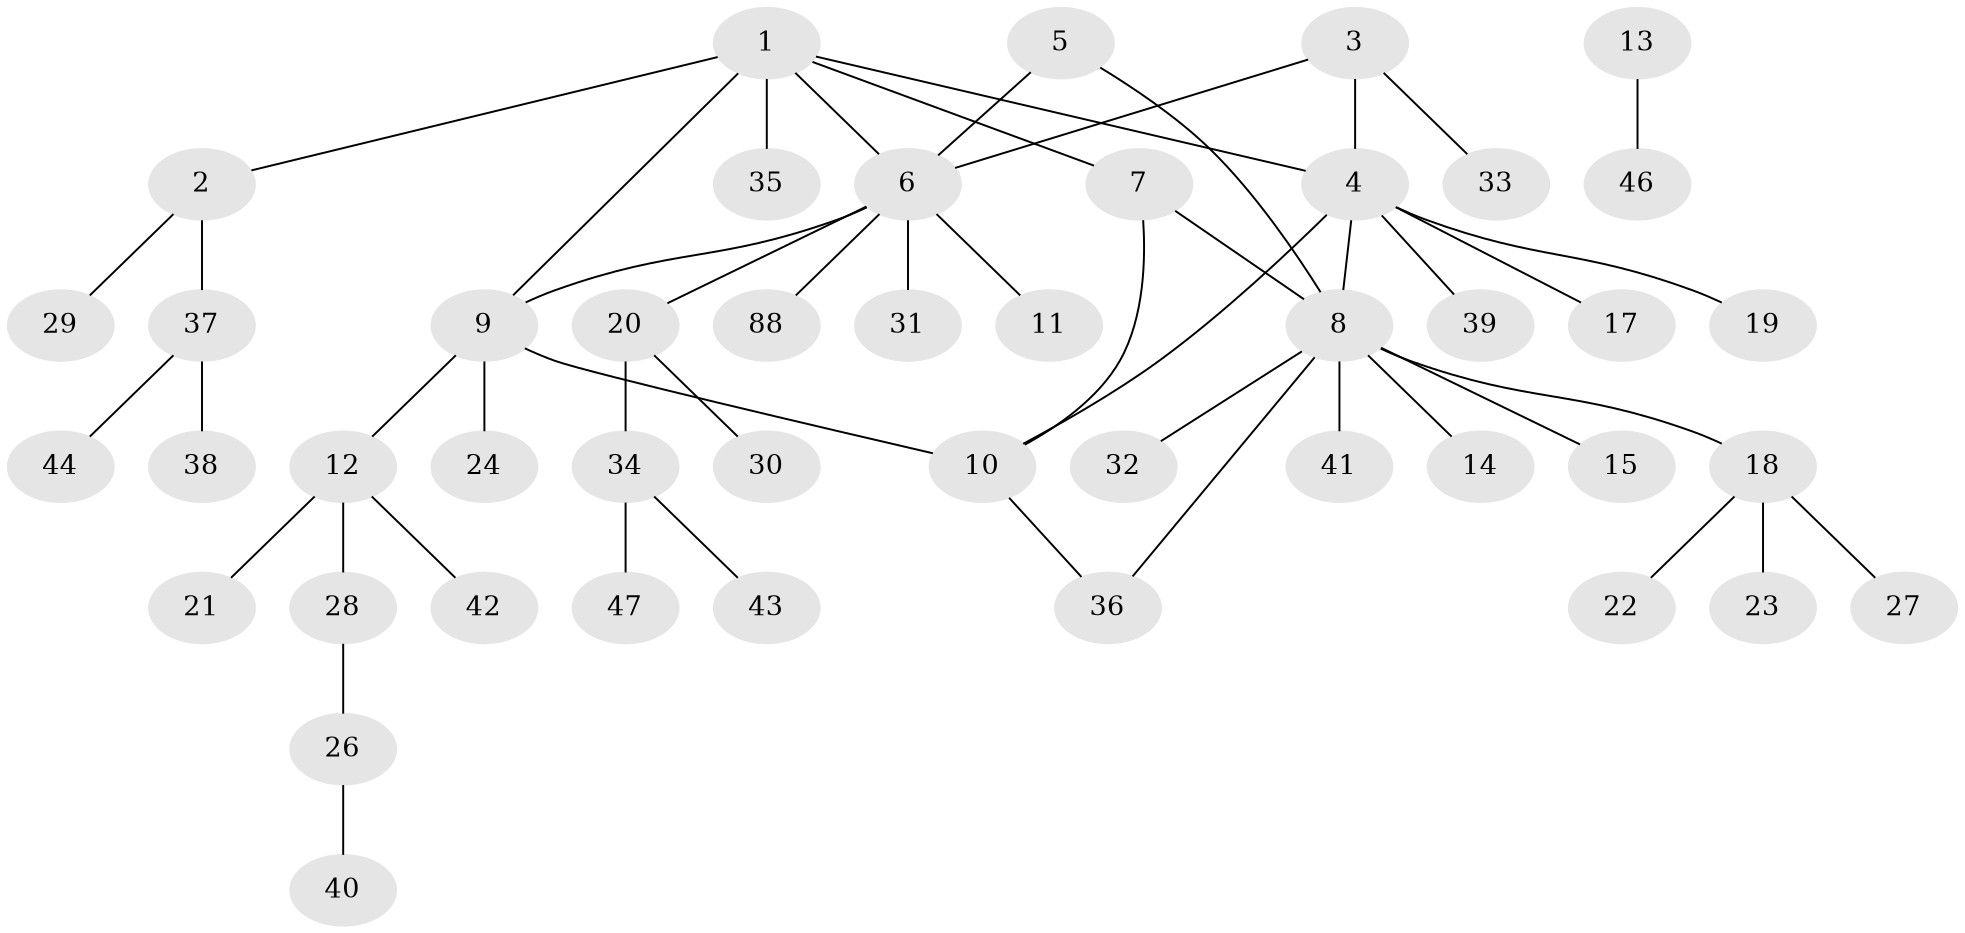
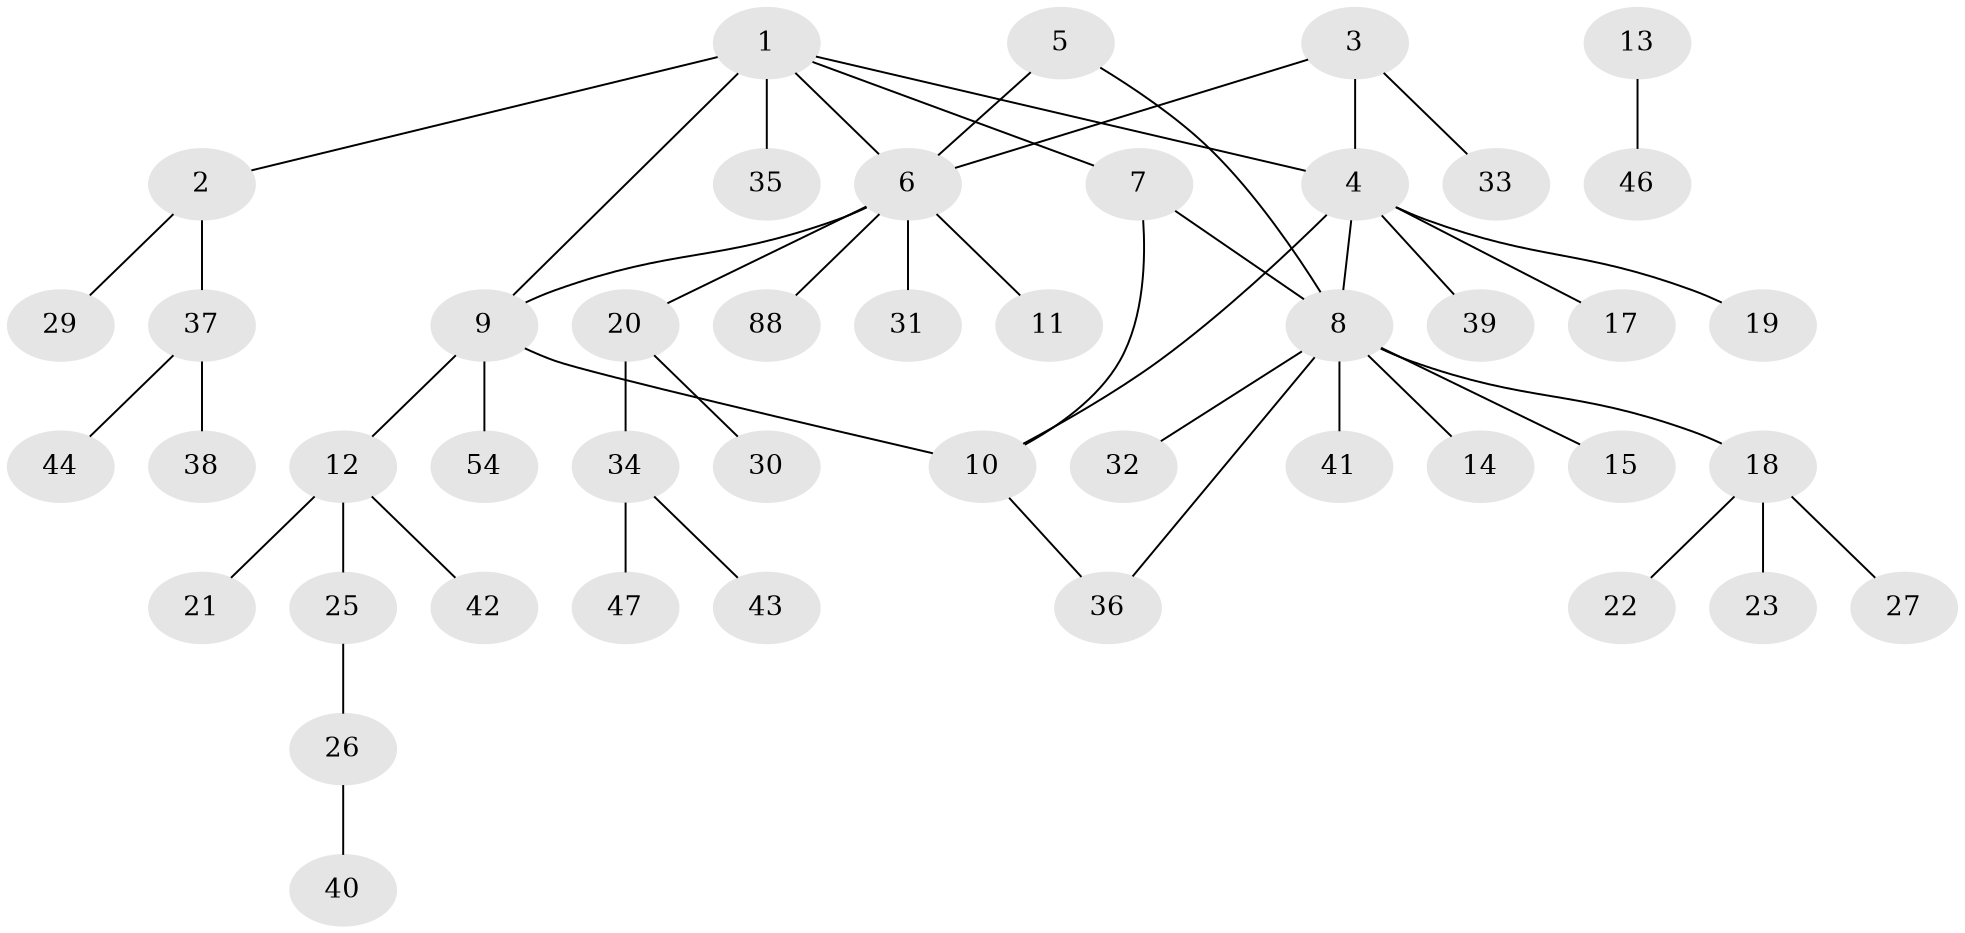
  graph {
    node [color=gray90 style=filled]
    1
    2
    4
    6
    7
    9
    35
    29
    37
    8
    10
    17
    19
    39
    11
    20
    n17 [label=88]
    31
    12
-   24
+   24 [label=54]
    38
    44
    3
    33
    14
    15
    18
    32
    36
    41
    5
    30
    34
    22
    23
    27
    21
-   25 [label=28]
+   25
    42
    13
    46
    26
    43
    47
    40
    1 -- 2
    1 -- 4
    1 -- 6
    1 -- 7
    1 -- 9
    1 -- 35
    2 -- 29
    2 -- 37
    4 -- 8
    4 -- 10
    4 -- 17
    4 -- 19
    4 -- 39
    6 -- 9
    6 -- 11
    6 -- 20
    6 -- n17
    6 -- 31
    7 -- 8
    7 -- 10
    9 -- 10
    9 -- 12
    9 -- 24
    37 -- 38
    37 -- 44
    8 -- 14
    8 -- 15
    8 -- 18
    8 -- 32
    8 -- 36
    8 -- 41
    10 -- 36
    20 -- 30
    20 -- 34
    12 -- 21
    12 -- 25
    12 -- 42
    3 -- 4
    3 -- 6
    3 -- 33
    18 -- 22
    18 -- 23
    18 -- 27
    5 -- 6
    5 -- 8
    34 -- 43
    34 -- 47
    25 -- 26
    13 -- 46
    26 -- 40
  }
